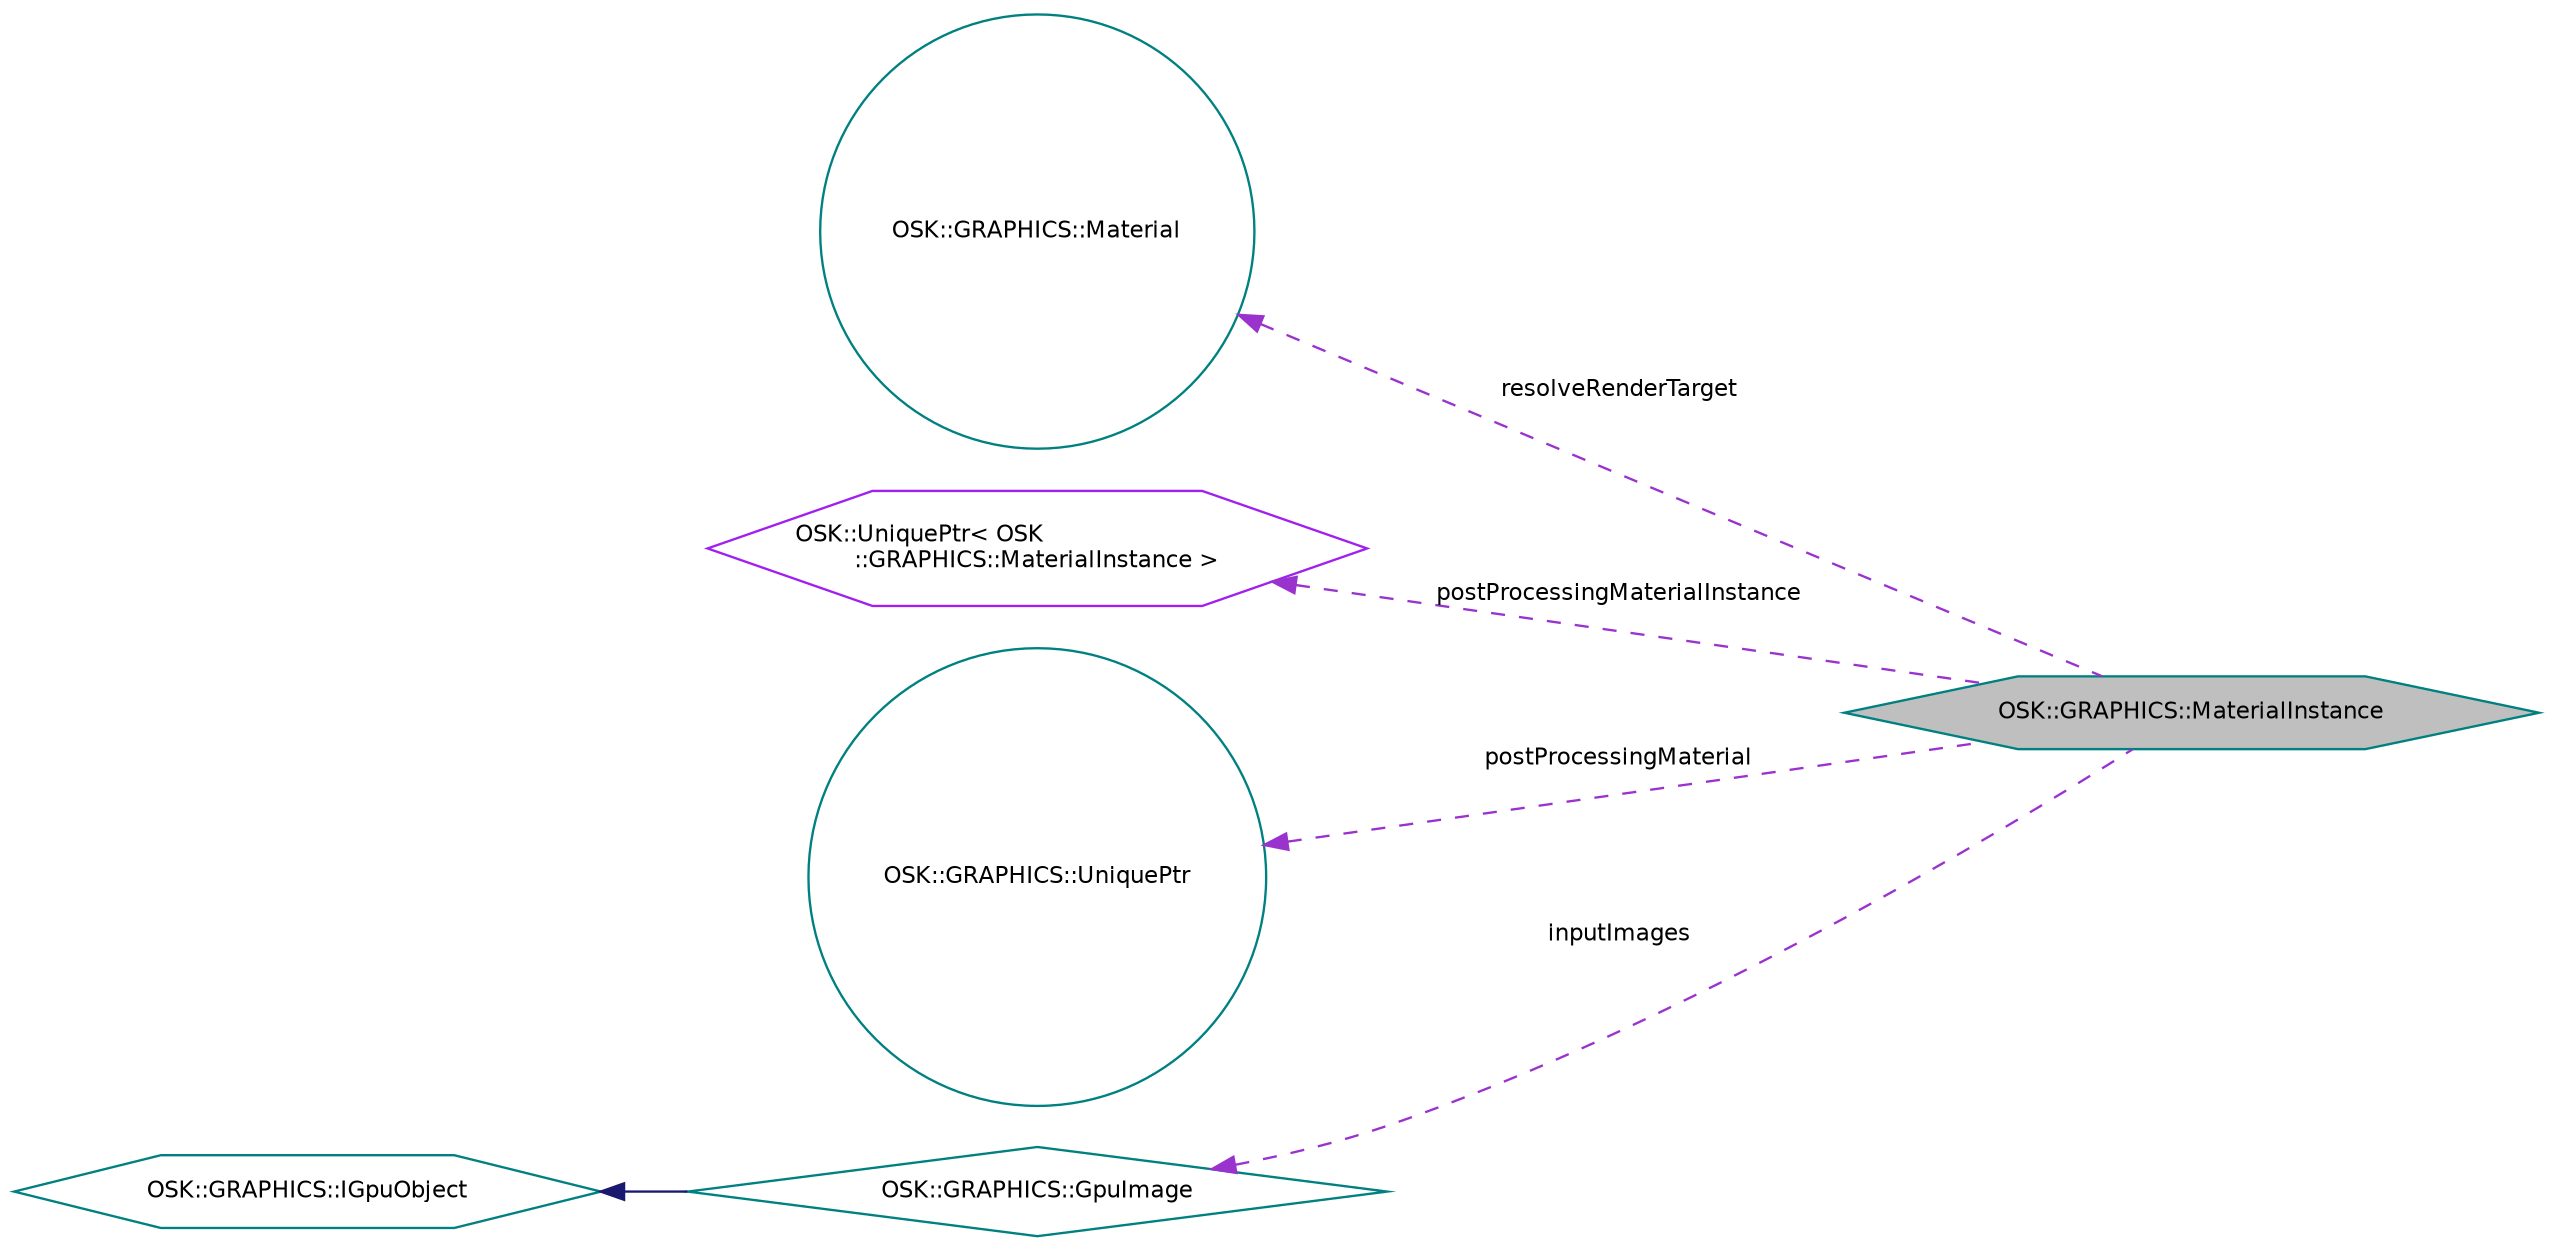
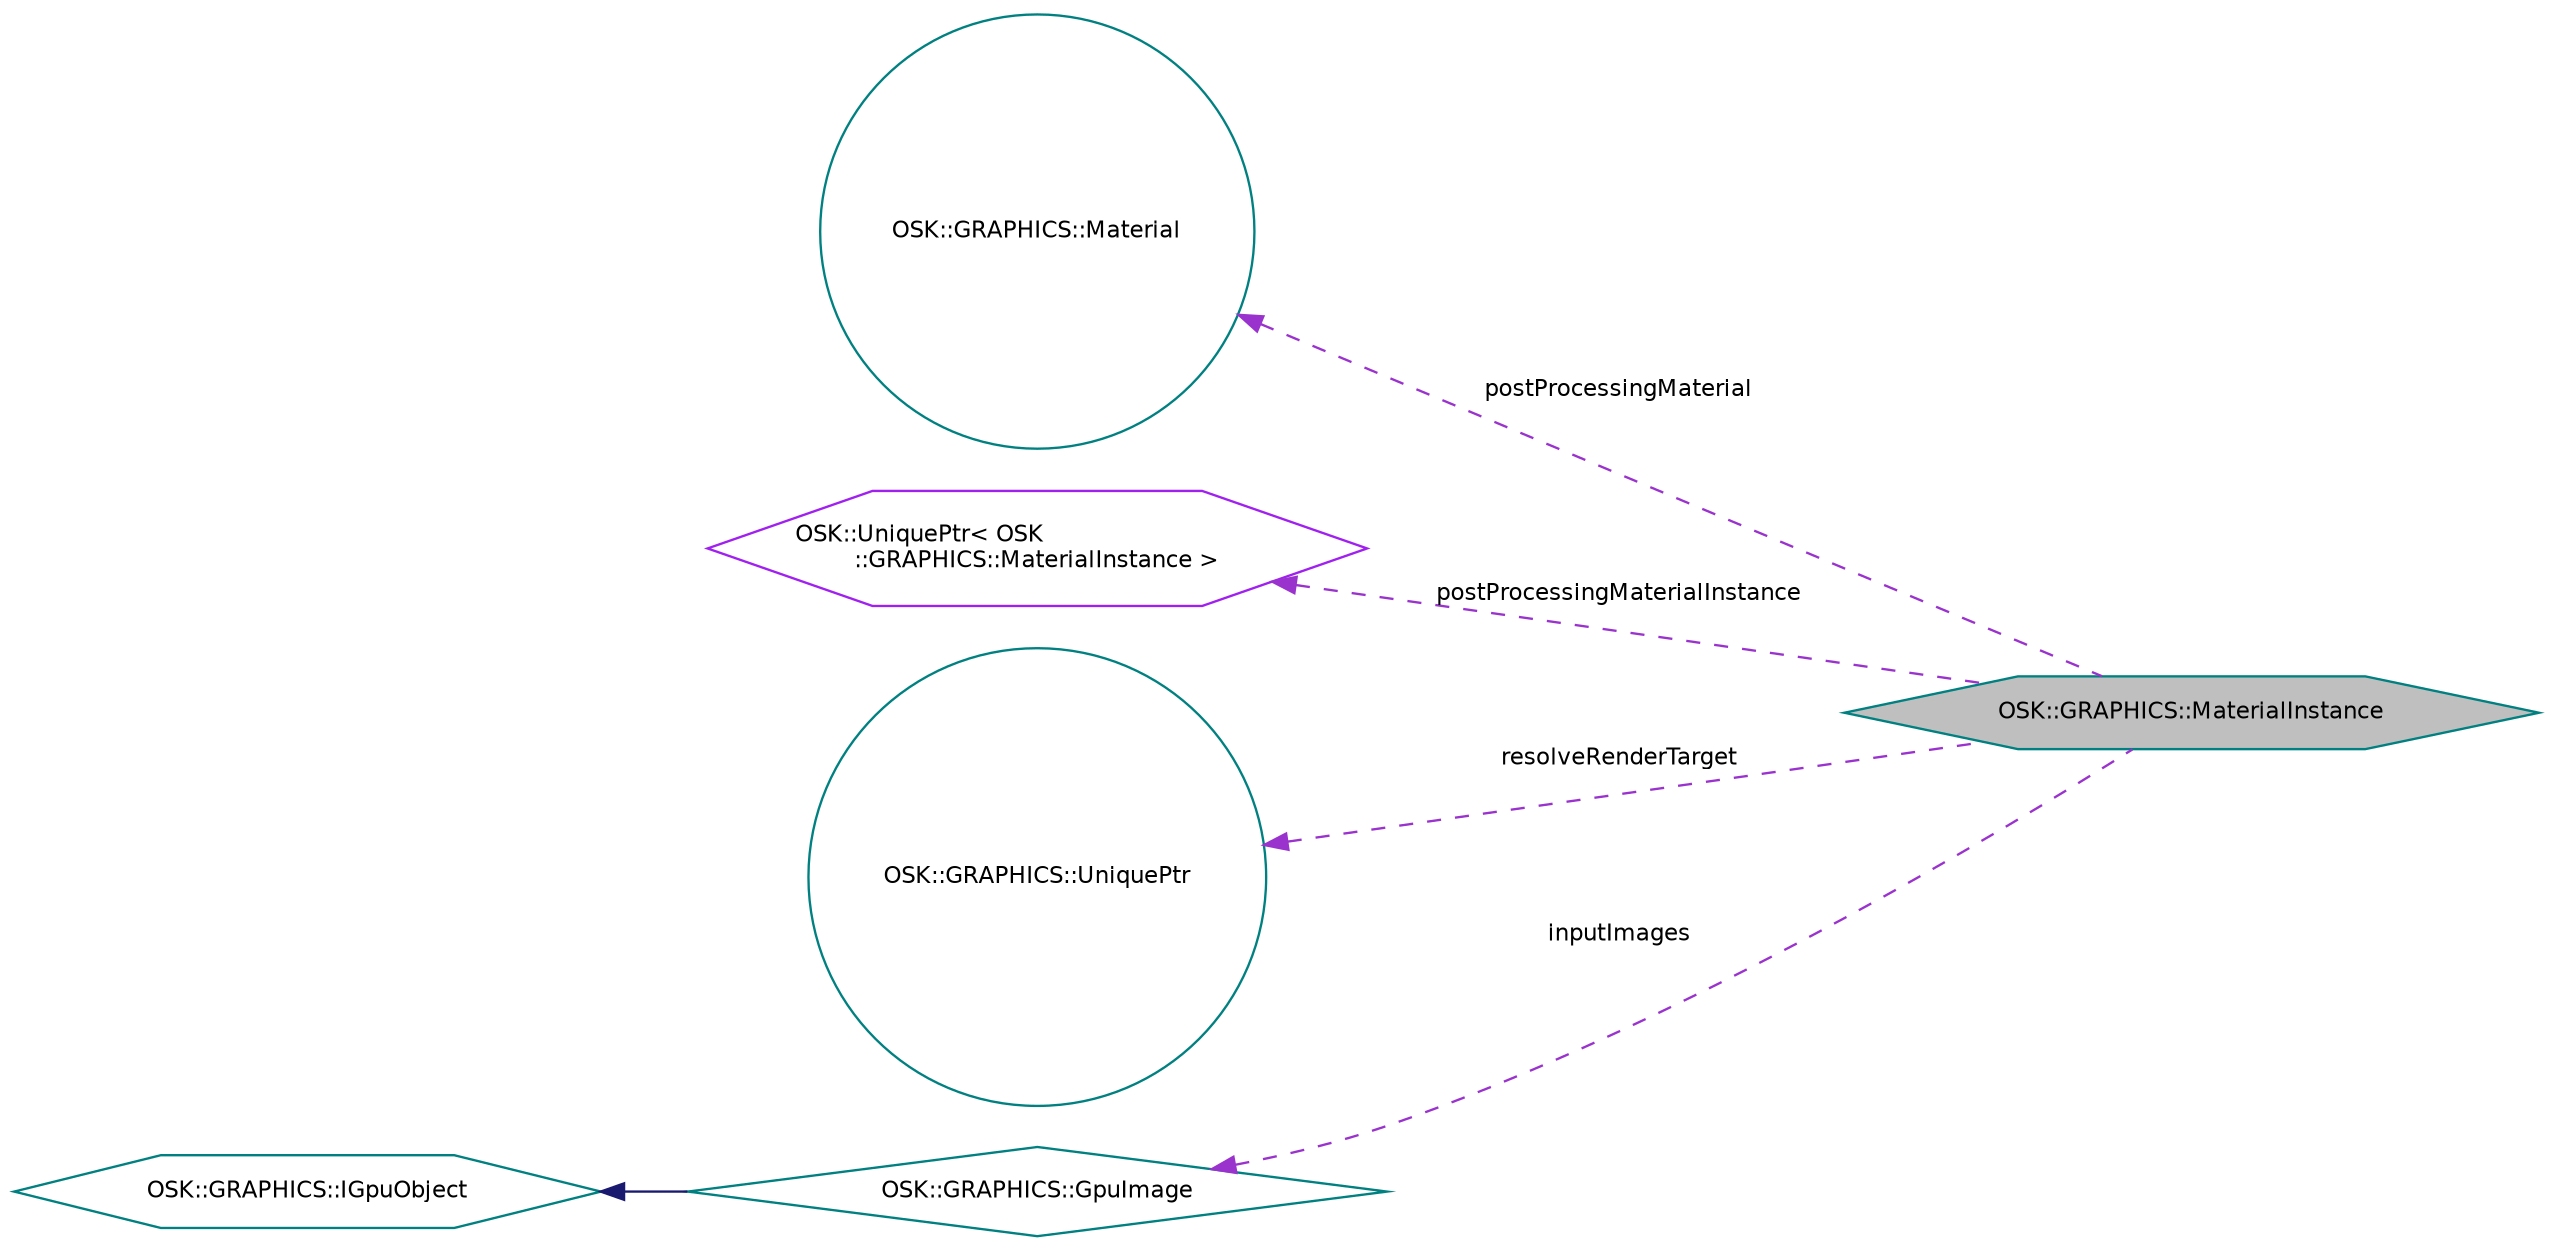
  digraph {
    rankdir=LR
    node [color=teal fillcolor=white fontname=Helvetica fontsize=10 shape=hexagon style=filled]
    edge [color=darkorchid3 dir=back fontname=Helvetica fontsize=10 labelfontname=Helvetica labelfontsize=10 style=dashed]
    n1 [fillcolor=grey75 fontcolor=black height=0.2 label="OSK::GRAPHICS::MaterialInstance" width=0.4]
    n2 [height=0.2 label="OSK::GRAPHICS::Material" shape=circle width=0.4]
    n3 [color=purple height=0.2 label="OSK::UniquePtr\< OSK\l::GRAPHICS::MaterialInstance \>" width=0.4]
    n4 [height=0.2 label="OSK::GRAPHICS::UniquePtr" shape=circle width=0.4]
    n5 [height=0.2 label="OSK::GRAPHICS::GpuImage" shape=diamond width=0.4]
    n6 [height=0.2 label="OSK::GRAPHICS::IGpuObject" width=0.4]
-   n2 -> n1 [label=" resolveRenderTarget"]
+   n2 -> n1 [label=" postProcessingMaterial"]
    n3 -> n1 [label=" postProcessingMaterialInstance"]
-   n4 -> n1 [label=" postProcessingMaterial"]
+   n4 -> n1 [label=" resolveRenderTarget"]
    n5 -> n1 [label=" inputImages"]
    n6 -> n5 [color=midnightblue style=solid]
  }
